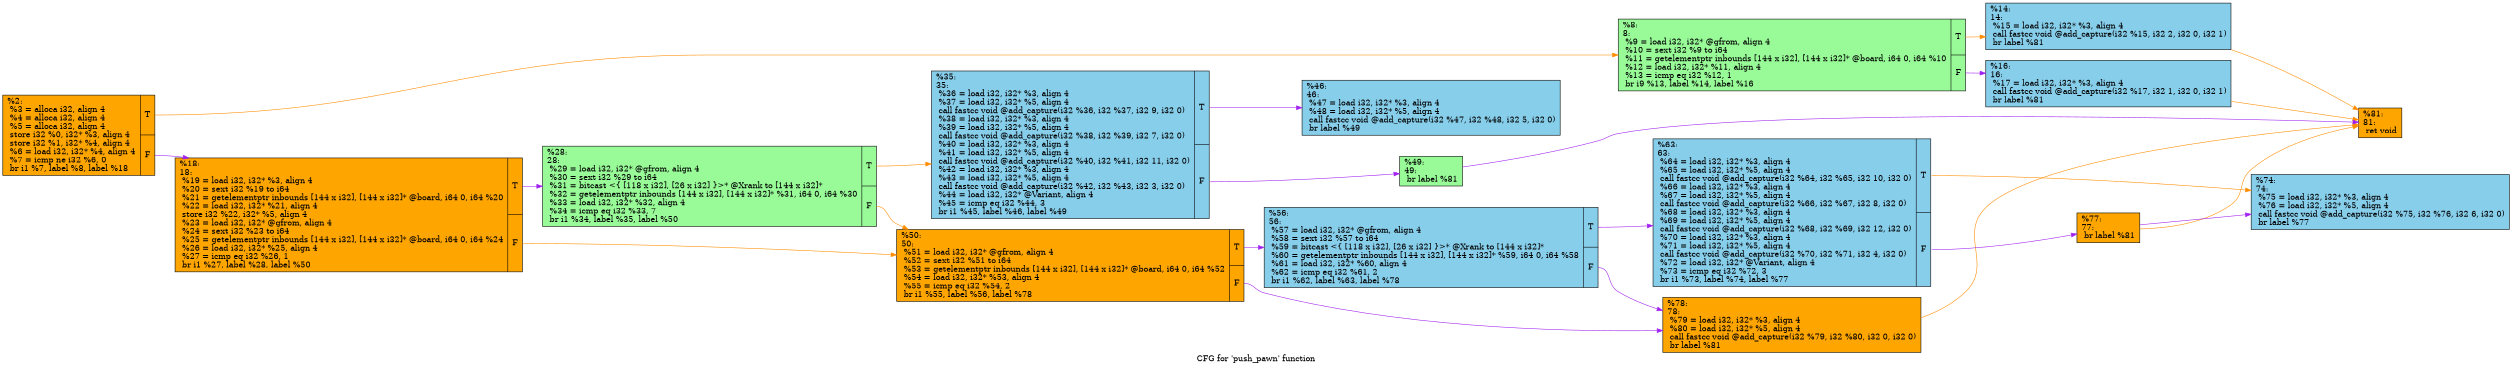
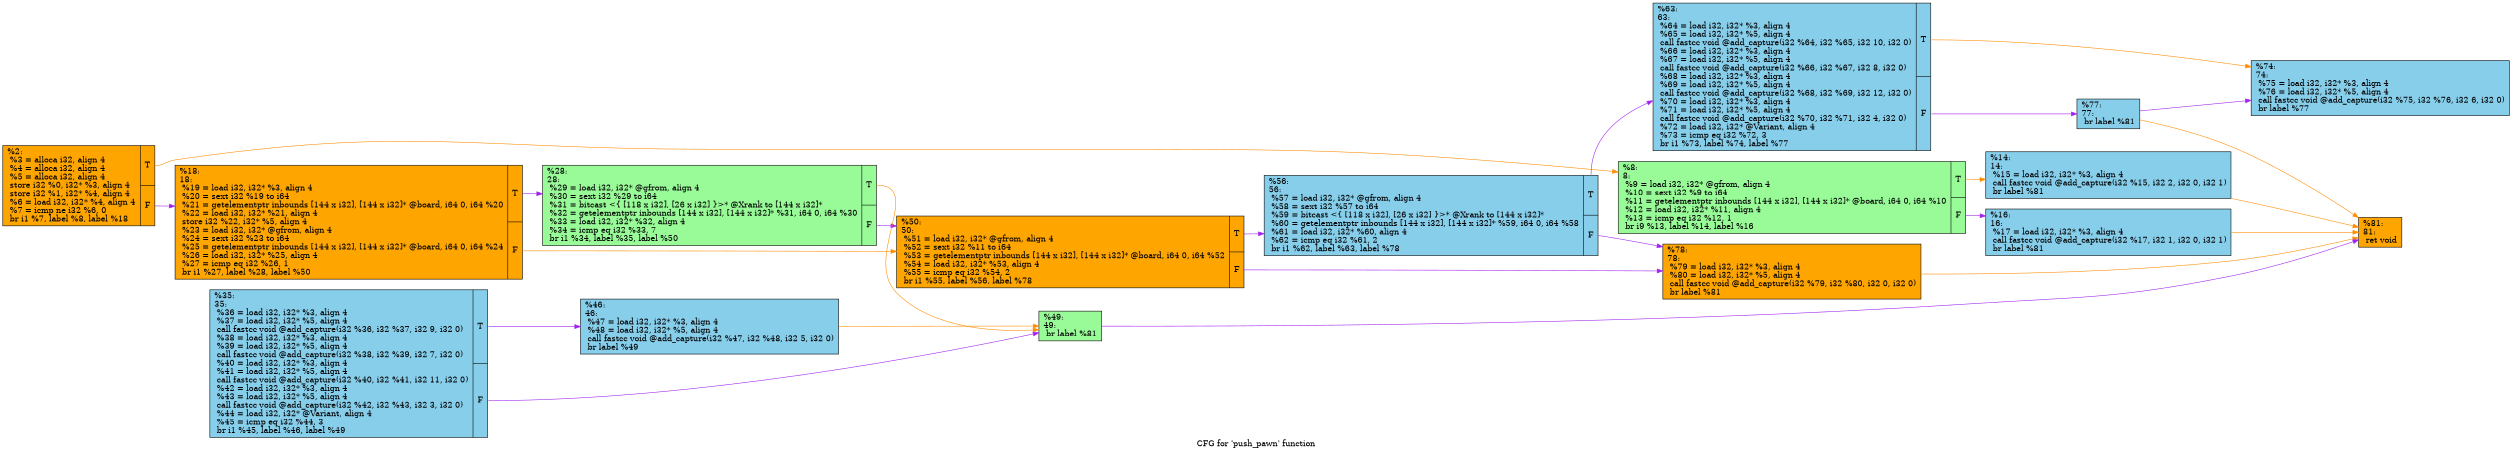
  digraph {
    label="CFG for 'push_pawn' function"
    rankdir=LR
    node [fillcolor=skyblue shape=record style=filled]
    edge [color=purple tailport=s0]
    n1 [fillcolor=orange label="{%2:\l  %3 = alloca i32, align 4\l  %4 = alloca i32, align 4\l  %5 = alloca i32, align 4\l  store i32 %0, i32* %3, align 4\l  store i32 %1, i32* %4, align 4\l  %6 = load i32, i32* %4, align 4\l  %7 = icmp ne i32 %6, 0\l  br i1 %7, label %8, label %18\l|{<s0>T|<s1>F}}"]
    n2 [fillcolor=palegreen label="{%8:\l8:                                                \l  %9 = load i32, i32* @gfrom, align 4\l  %10 = sext i32 %9 to i64\l  %11 = getelementptr inbounds [144 x i32], [144 x i32]* @board, i64 0, i64 %10\l  %12 = load i32, i32* %11, align 4\l  %13 = icmp eq i32 %12, 1\l  br i9 %13, label %14, label %16\l|{<s0>T|<s1>F}}"]
    n3 [fillcolor=orange label="{%18:\l18:                                               \l  %19 = load i32, i32* %3, align 4\l  %20 = sext i32 %19 to i64\l  %21 = getelementptr inbounds [144 x i32], [144 x i32]* @board, i64 0, i64 %20\l  %22 = load i32, i32* %21, align 4\l  store i32 %22, i32* %5, align 4\l  %23 = load i32, i32* @gfrom, align 4\l  %24 = sext i32 %23 to i64\l  %25 = getelementptr inbounds [144 x i32], [144 x i32]* @board, i64 0, i64 %24\l  %26 = load i32, i32* %25, align 4\l  %27 = icmp eq i32 %26, 1\l  br i1 %27, label %28, label %50\l|{<s0>T|<s1>F}}"]
    n4 [label="{%14:\l14:                                               \l  %15 = load i32, i32* %3, align 4\l  call fastcc void @add_capture(i32 %15, i32 2, i32 0, i32 1)\l  br label %81\l}"]
    n5 [label="{%16:\l16:                                               \l  %17 = load i32, i32* %3, align 4\l  call fastcc void @add_capture(i32 %17, i32 1, i32 0, i32 1)\l  br label %81\l}"]
    n6 [fillcolor=palegreen label="{%28:\l28:                                               \l  %29 = load i32, i32* @gfrom, align 4\l  %30 = sext i32 %29 to i64\l  %31 = bitcast \<\{ [118 x i32], [26 x i32] \}\>* @Xrank to [144 x i32]*\l  %32 = getelementptr inbounds [144 x i32], [144 x i32]* %31, i64 0, i64 %30\l  %33 = load i32, i32* %32, align 4\l  %34 = icmp eq i32 %33, 7\l  br i1 %34, label %35, label %50\l|{<s0>T|<s1>F}}"]
-   n7 [fillcolor=orange label="{%50:\l50:                                               \l  %51 = load i32, i32* @gfrom, align 4\l  %52 = sext i32 %51 to i64\l  %53 = getelementptr inbounds [144 x i32], [144 x i32]* @board, i64 0, i64 %52\l  %54 = load i32, i32* %53, align 4\l  %55 = icmp eq i32 %54, 2\l  br i1 %55, label %56, label %78\l|{<s0>T|<s1>F}}"]
+   n7 [fillcolor=orange label="{%50:\l50:                                               \l  %51 = load i32, i32* @gfrom, align 4\l  %52 = sext i32 %11 to i64\l  %53 = getelementptr inbounds [144 x i32], [144 x i32]* @board, i64 0, i64 %52\l  %54 = load i32, i32* %53, align 4\l  %55 = icmp eq i32 %54, 2\l  br i1 %55, label %56, label %78\l|{<s0>T|<s1>F}}"]
    n8 [fillcolor=orange label="{%81:\l81:                                               \l  ret void\l}"]
    n9 [label="{%35:\l35:                                               \l  %36 = load i32, i32* %3, align 4\l  %37 = load i32, i32* %5, align 4\l  call fastcc void @add_capture(i32 %36, i32 %37, i32 9, i32 0)\l  %38 = load i32, i32* %3, align 4\l  %39 = load i32, i32* %5, align 4\l  call fastcc void @add_capture(i32 %38, i32 %39, i32 7, i32 0)\l  %40 = load i32, i32* %3, align 4\l  %41 = load i32, i32* %5, align 4\l  call fastcc void @add_capture(i32 %40, i32 %41, i32 11, i32 0)\l  %42 = load i32, i32* %3, align 4\l  %43 = load i32, i32* %5, align 4\l  call fastcc void @add_capture(i32 %42, i32 %43, i32 3, i32 0)\l  %44 = load i32, i32* @Variant, align 4\l  %45 = icmp eq i32 %44, 3\l  br i1 %45, label %46, label %49\l|{<s0>T|<s1>F}}"]
    n10 [label="{%56:\l56:                                               \l  %57 = load i32, i32* @gfrom, align 4\l  %58 = sext i32 %57 to i64\l  %59 = bitcast \<\{ [118 x i32], [26 x i32] \}\>* @Xrank to [144 x i32]*\l  %60 = getelementptr inbounds [144 x i32], [144 x i32]* %59, i64 0, i64 %58\l  %61 = load i32, i32* %60, align 4\l  %62 = icmp eq i32 %61, 2\l  br i1 %62, label %63, label %78\l|{<s0>T|<s1>F}}"]
    n11 [fillcolor=orange label="{%78:\l78:                                               \l  %79 = load i32, i32* %3, align 4\l  %80 = load i32, i32* %5, align 4\l  call fastcc void @add_capture(i32 %79, i32 %80, i32 0, i32 0)\l  br label %81\l}"]
    n12 [label="{%46:\l46:                                               \l  %47 = load i32, i32* %3, align 4\l  %48 = load i32, i32* %5, align 4\l  call fastcc void @add_capture(i32 %47, i32 %48, i32 5, i32 0)\l  br label %49\l}"]
    n13 [fillcolor=palegreen label="{%49:\l49:                                               \l  br label %81\l}"]
    n14 [label="{%63:\l63:                                               \l  %64 = load i32, i32* %3, align 4\l  %65 = load i32, i32* %5, align 4\l  call fastcc void @add_capture(i32 %64, i32 %65, i32 10, i32 0)\l  %66 = load i32, i32* %3, align 4\l  %67 = load i32, i32* %5, align 4\l  call fastcc void @add_capture(i32 %66, i32 %67, i32 8, i32 0)\l  %68 = load i32, i32* %3, align 4\l  %69 = load i32, i32* %5, align 4\l  call fastcc void @add_capture(i32 %68, i32 %69, i32 12, i32 0)\l  %70 = load i32, i32* %3, align 4\l  %71 = load i32, i32* %5, align 4\l  call fastcc void @add_capture(i32 %70, i32 %71, i32 4, i32 0)\l  %72 = load i32, i32* @Variant, align 4\l  %73 = icmp eq i32 %72, 3\l  br i1 %73, label %74, label %77\l|{<s0>T|<s1>F}}"]
    n15 [label="{%74:\l74:                                               \l  %75 = load i32, i32* %3, align 4\l  %76 = load i32, i32* %5, align 4\l  call fastcc void @add_capture(i32 %75, i32 %76, i32 6, i32 0)\l  br label %77\l}"]
-   n16 [fillcolor=orange label="{%77:\l77:                                               \l  br label %81\l}"]
+   n16 [label="{%77:\l77:                                               \l  br label %81\l}"]
    n1 -> n2 [color=darkorange]
    n1 -> n3 [tailport=s1]
    n2 -> n4 [color=darkorange]
    n2 -> n5 [tailport=s1]
    n3 -> n6
    n3 -> n7 [color=darkorange tailport=s1]
    n4 -> n8 [color=darkorange]
    n5 -> n8 [color=darkorange]
-   n6 -> n7 [color=darkorange tailport=s1]
-   n6 -> n9 [color=darkorange]
+   n6 -> n7 [tailport=s1]
+   n6 -> n13 [color=darkorange]
    n7 -> n10
    n7 -> n11 [tailport=s1]
    n9 -> n12
    n9 -> n13 [tailport=s1]
    n10 -> n11 [tailport=s1]
    n10 -> n14
    n11 -> n8 [color=darkorange]
+   n12 -> n13 [color=darkorange]
    n13 -> n8
    n14 -> n15 [color=darkorange]
    n14 -> n16 [tailport=s1]
    n16 -> n8 [color=darkorange]
    n16 -> n15
  }
